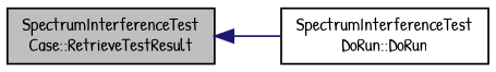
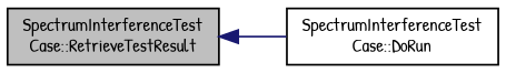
  digraph {
    rankdir=LR
    fontname="Patrick Hand"
    node [color=black fontname="Patrick Hand" fontsize=10 shape=record style=filled]
    n1 [fillcolor=grey75 fontcolor=black height=0.2 label="SpectrumInterferenceTest\lCase::RetrieveTestResult" width=0.4]
-   n2 [fillcolor=white height=0.2 label="SpectrumInterferenceTest\lDoRun::DoRun" width=0.4]
+   n2 [fillcolor=white height=0.2 label="SpectrumInterferenceTest\lCase::DoRun" width=0.4]
    n1 -> n2 [color=midnightblue dir=back fontname="Patrick Hand" fontsize=10 labelfontname=Helvetica labelfontsize=10 style=solid]
  }
